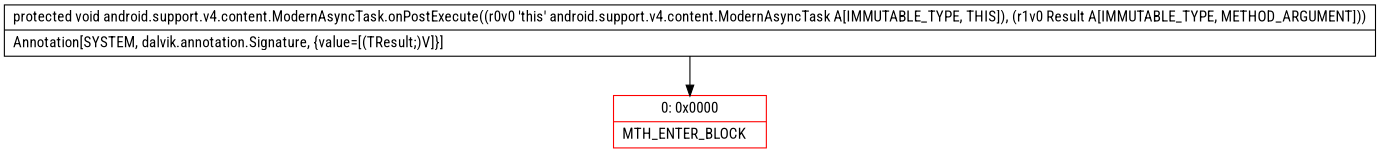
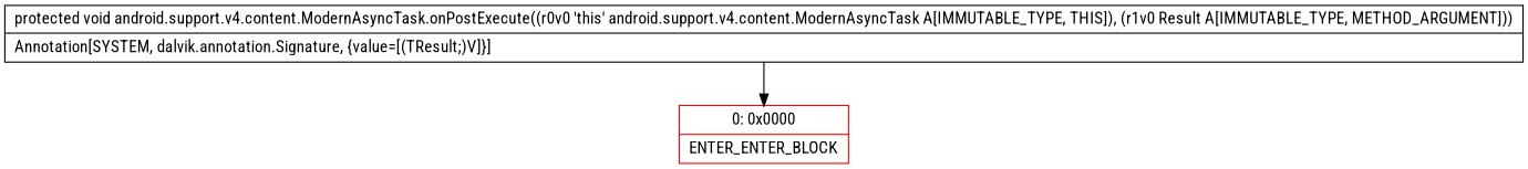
  digraph {
    fontname="Roboto Condensed"
    node [shape=record fontname="Roboto Condensed"]
-   n1 [color=red label="{0\:\ 0x0000|MTH_ENTER_BLOCK\l}"]
+   n1 [color=red label="{0\:\ 0x0000|ENTER_ENTER_BLOCK\l}"]
    n2 [label="{protected void android.support.v4.content.ModernAsyncTask.onPostExecute((r0v0 'this' android.support.v4.content.ModernAsyncTask A[IMMUTABLE_TYPE, THIS]), (r1v0 Result A[IMMUTABLE_TYPE, METHOD_ARGUMENT]))  | Annotation[SYSTEM, dalvik.annotation.Signature, \{value=[(TResult;)V]\}]\l}"]
    subgraph cluster_1 {
      label="R(0)"
    }
    n2 -> n1 [fontname="Roboto Condensed"]
  }
